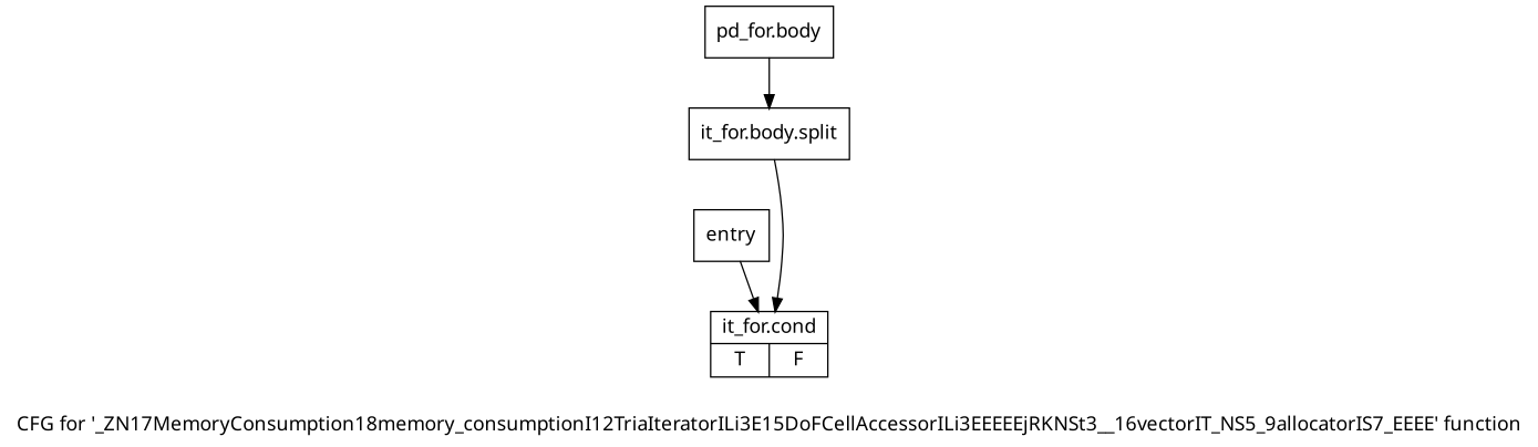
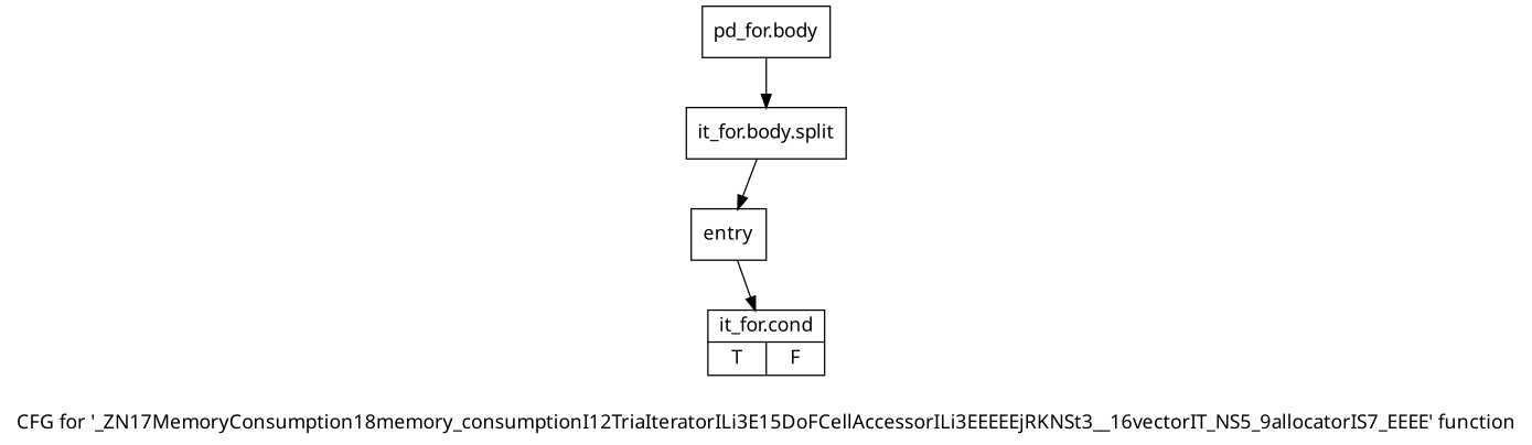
  digraph {
    fontname="Noto Sans"
    label="CFG for '_ZN17MemoryConsumption18memory_consumptionI12TriaIteratorILi3E15DoFCellAccessorILi3EEEEEjRKNSt3__16vectorIT_NS5_9allocatorIS7_EEEE' function"
    node [fontname="Noto Sans" shape=record]
    edge [fontname="Noto Sans"]
    n1 [label="{entry}"]
    n2 [label="{it_for.cond|{<s0>T|<s1>F}}"]
    n3 [label="{pd_for.body}"]
    n4 [label="{it_for.body.split}"]
    n1 -> n2
    n3 -> n4
-   n4 -> n2
+   n4 -> n1
  }
